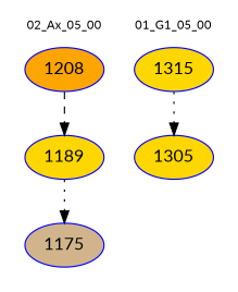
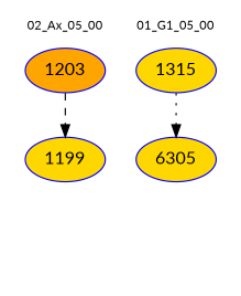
  digraph {
    fontname=Lato
    node [color=blue fillcolor=gold fontname=Lato style=filled]
    edge [color=black fontname=Lato style=dotted]
-   n1 [label=1189]
-   n2 [fillcolor=tan label=1175]
-   n3 [fillcolor=orange label=1208]
+   n1 [label=1199]
+   n3 [fillcolor=orange label=1203]
    n4 [label=1315]
-   n5 [label=1305]
+   n5 [label=6305]
    subgraph cluster_1 {
      color=white
      fontsize=10
      label="02_Ax_05_00"
      n1
-     n2
      n3
    }
    subgraph cluster_2 {
      color=white
      fontsize=10
      label="01_G1_05_00"
      n4
      n5
    }
-   n1 -> n2
    n3 -> n1 [style=dashed]
    n4 -> n5
  }
